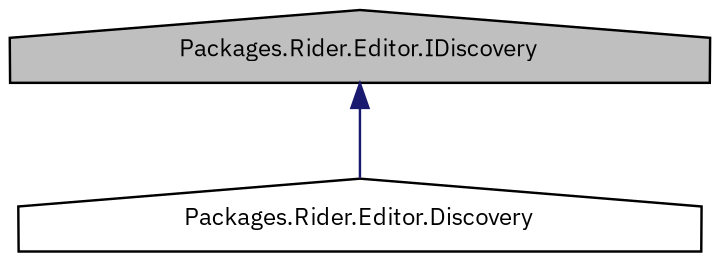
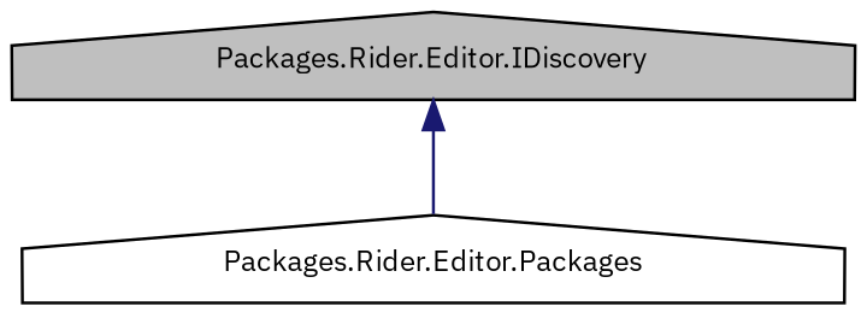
  digraph {
    fontname="IBM Plex Sans"
    node [color=black fontname="IBM Plex Sans" fontsize=10 shape=house style=filled]
    n1 [fillcolor=grey75 fontcolor=black height=0.2 label="Packages.Rider.Editor.IDiscovery" width=0.4]
-   n2 [fillcolor=white height=0.2 label="Packages.Rider.Editor.Discovery" width=0.4]
+   n2 [fillcolor=white height=0.2 label="Packages.Rider.Editor.Packages" width=0.4]
    n1 -> n2 [color=midnightblue dir=back fontname="IBM Plex Sans" fontsize=10 labelfontname=Helvetica labelfontsize=10 style=solid]
  }
